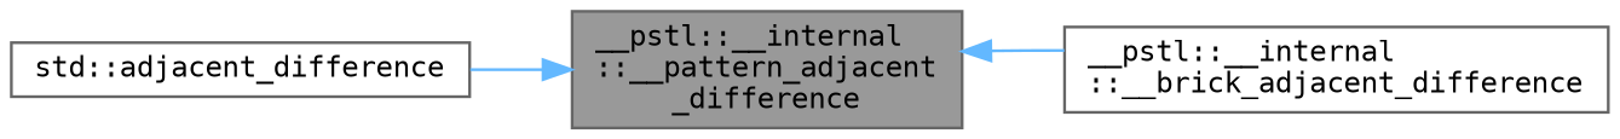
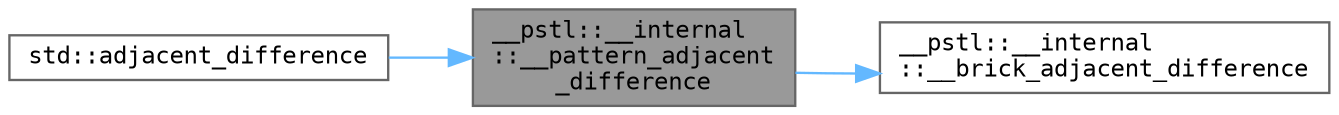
  digraph {
    fontname="DejaVu Sans Mono"
    rankdir=LR
    node [color=grey40 fillcolor=white fontname="DejaVu Sans Mono" fontsize=10 shape=box style=filled]
    edge [color=steelblue1 fontname="DejaVu Sans Mono" fontsize=10 labelfontname=Helvetica labelfontsize=10 style=solid]
    n1 [color=gray40 fillcolor=grey60 fontcolor=black height=0.2 label="__pstl::__internal\l::__pattern_adjacent\l_difference" width=0.4]
    n2 [height=0.2 label="__pstl::__internal\l::__brick_adjacent_difference" width=0.4]
    n3 [height=0.2 label="std::adjacent_difference" width=0.4]
-   n2 -> n1
+   n1 -> n2
    n3 -> n1
  }
